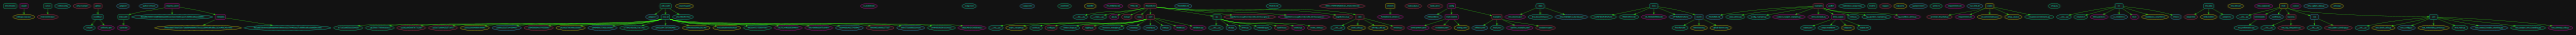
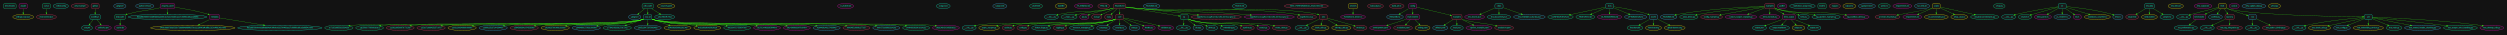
  digraph {
    bgcolor="#121212"
    fontname=Arial
    fontsize=12
    rankdir=TB
    node [color="#00ffcc" fillcolor="#1a1a1a" fontcolor="#00ffcc" fontname=Arial fontsize=12 penwidth=1.5 shape=ellipse style="filled, rounded"]
    edge [color="#39ff14" penwidth=1.2]
    n1 [color="#00ff99" label=".benchmarks" shape=box]
    n2 [color="#ff00cc" label=".claude" shape=box]
    n3 [color="#ffff00" label="settings.local.json"]
    n4 [color="#00ff99" label=".cursor" shape=box]
    n5 [color="#ff3366" label="environment.json"]
    n6 [label=".editorconfig"]
    n7 [color="#ff3366" label=".view.example"]
    n8 [color="#ff3366" label=".github" shape=box]
    n9 [label=workflows shape=box]
    n10 [label="rust.yml"]
    n11 [color="#ff00cc" label="unified-ci.yml"]
    n12 [color="#33ccff" label=".gitignore"]
    n13 [color="#33ccff" label=".python-version"]
    n14 [color="#ff00cc" label=".request_cache" shape=box]
    n15 [color="#00ff99" label=diskcache shape=box]
    n16 [label=ffa518fb7b89ee0d18fedb04a406fc4ce02a734400aa17c66860cd8ca3a86f94]
    n17 [color="#ff00cc" label=metadata shape=box]
    n18 [color="#ff00cc" label="cache.db"]
    n19 [color="#ffff00" label="24e8c6dd873fa1f533e73db884bfd0ff8373c02213846af4dd81c215ed461340.meta"]
    n20 [label="ffa518fb7b89ee0d18fedb04a406fc4ce02a734400aa17c66860cd8ca3a86f94.meta"]
    n21 [color="#00ff99" label=".ruff_cache" shape=box]
    n22 [color="#33ccff" label=".gitignore"]
    n23 [label="0.11.13" shape=box]
    n24 [label="CACHEDIR.TAG"]
    n25 [color="#00ff99" label=10713519855923534359]
    n26 [color="#00ff99" label=11155803779500818161]
    n27 [color="#ff3366" label=11382196500678771589]
    n28 [color="#ff3366" label=12510719994252570073]
    n29 [color="#ffff00" label=12631200340896666887]
    n30 [color="#33ccff" label=13966125137144284407]
    n31 [color="#ff3366" label=15845963941874535983]
    n32 [color="#ffff00" label=16109237969661029393]
    n33 [color="#33ccff" label=16464860270821090388]
    n34 [color="#00ff99" label=17784268203127017362]
    n35 [color="#33ccff" label=2905126473975663483]
    n36 [color="#ffff00" label=3540983050661292340]
    n37 [color="#ffff00" label=4082188180428818328]
    n38 [color="#00ff99" label=4952934727558547987]
    n39 [color="#ff00cc" label=5137136483295384689]
    n40 [color="#ff00cc" label=5814968802907826454]
    n41 [color="#33ccff" label=6294438140227493843]
    n42 [color="#ff3366" label=6842485169081277357]
    n43 [color="#33ccff" label=8060573163882314203]
    n44 [color="#00ff99" label=9040420302961014132]
    n45 [color="#ff00cc" label=9821341426143391622]
    n46 [color="#ffff00" label=".sourcery.yaml"]
    n47 [color="#ff00cc" label="CLAUDE.md"]
    n48 [label="Cargo.lock"]
    n49 [color="#33ccff" label="Cargo.toml"]
    n50 [color="#00ff99" label=LICENSE]
    n51 [color="#ffff00" label=Makefile]
    n52 [color="#ff00cc" label="PLANNING.md"]
    n53 [color="#ff3366" label="PRD.md"]
    n54 [color="#ff3366" label=RAGnificent shape=box]
    n55 [label="__init__.py"]
    n56 [color="#00ff99" label="__main__.py"]
    n57 [color="#ff00cc" label="api.py"]
    n58 [color="#ff3366" label="bs4.pyi"]
    n59 [color="#ff3366" label="cli.py"]
    n60 [color="#ff3366" label=core shape=box]
    n61 [color="#00ff99" label=rag shape=box]
    n62 [color="#ff3366" label="ragnificent_rs.cpython-312-x86_64-linux-gnu.so"]
    n63 [color="#ff00cc" label="ragnificent_rs.cpython-313-x86_64-linux-gnu.so"]
    n64 [color="#ff3366" label="ragnificent_rs.py"]
    n65 [color="#ff3366" label=utils shape=box]
    n66 [label="__init__.py"]
    n67 [color="#ffff00" label="async_scraper.py"]
-   n68 [color="#00ff99" label="cache.py"]
+   n68 [color="#ff3366" label="cache.py"]
    n69 [color="#ff3366" label="config.py"]
    n70 [label="feature_flags.py"]
    n71 [color="#ff3366" label="logging.py"]
    n72 [label="resource_manager.py"]
    n73 [color="#33ccff" label="scraper.py"]
    n74 [color="#33ccff" label="security.py"]
    n75 [color="#33ccff" label="stats.py"]
    n76 [color="#ff00cc" label="throttle.py"]
    n77 [color="#ff00cc" label="validators.py"]
    n78 [label="__init__.py"]
    n79 [color="#33ccff" label="chat.py"]
    n80 [label="demo.py"]
    n81 [label="embedding.py"]
    n82 [color="#ff3366" label="pipeline.py"]
    n83 [color="#ff00cc" label="search.py"]
    n84 [color="#ff3366" label="vector_store.py"]
    n85 [label="__init__.py"]
    n86 [color="#ffff00" label="chunk_utils.py"]
    n87 [color="#ffff00" label="sitemap_utils.py"]
    n88 [color="#ff3366" label="version.py"]
    n89 [color="#33ccff" label="README.md"]
    n90 [label="TASKS.md"]
    n91 [color="#ff3366" label="TEST_PERFORMANCE_ANALYSIS.md"]
    n92 [color="#ffff00" label=benches shape=box]
    n93 [color="#ff00cc" label="RAGnificent_bench.rs"]
    n94 [color="#ff3366" label="build_all.ps1"]
    n95 [color="#ff3366" label="build_all.sh"]
    n96 [color="#ff00cc" label=config shape=box]
    n97 [color="#33ccff" label="README.md"]
    n98 [color="#ff00cc" label=environments shape=box]
    n99 [color="#ff3366" label=examples shape=box]
    n100 [color="#ff00cc" label="development.yaml"]
    n101 [color="#ff3366" label="production.yaml"]
    n102 [color="#ffff00" label="testing.yaml"]
    n103 [color="#33ccff" label="default.yaml"]
    n104 [label="local.json"]
    n105 [color="#ff00cc" label="pipeline_example.yaml"]
    n106 [color="#ff3366" label="production.yaml"]
    n107 [label=data shape=box]
    n108 [color="#ff00cc" label="test_chunks.json"]
    n109 [label="test_documents.json"]
    n110 [color="#33ccff" label="test_embedded_chunks.json"]
    n111 [label=docs shape=box]
    n112 [color="#00ff99" label="CONFIGURATION.md"]
    n113 [color="#00ff99" label="FEATURES.md"]
    n114 [color="#ff00cc" label="JS_RENDERING.md"]
    n115 [color="#33ccff" label="OPTIMIZATION.md"]
    n116 [color="#33ccff" label=assets shape=box]
    n117 [color="#00ff99" label="flowchart.dot"]
    n118 [color="#ffff00" label="flowchart.svg"]
    n119 [color="#ffff00" label="github-banner.svg"]
    n120 [color="#ff3366" label=examples shape=box]
    n121 [color="#33ccff" label="README.md"]
    n122 [color="#00ff99" label="basic_demo.py"]
-   n123 [label="config_example.py"]
+   n123 [color="#ff3366" label="config_example.py"]
    n124 [color="#ff00cc" label="custom_scraper_example.py"]
    n125 [color="#ff00cc" label="demo_formats.py"]
    n126 [color="#ff00cc" label=demo_output shape=box]
    n127 [label="hello.py"]
    n128 [label="rag_pipeline_example.py"]
    n129 [color="#ff00cc" label="rag_workflow_demo.py"]
    n130 [label="output.json"]
    n131 [label="output.markdown"]
    n132 [color="#ffff00" label="output.md"]
    n133 [label="output.xml"]
    n134 [color="#ff00cc" label=justfile]
    n135 [label="markdown_scraper.log"]
    n136 [color="#00ff99" label=models shape=box]
    n137 [color="#ff3366" label="mypy.ini"]
    n138 [color="#ffff00" label="output.md"]
    n139 [color="#33ccff" label="pyproject.toml"]
    n140 [color="#00ff99" label="pytest.ini"]
    n141 [color="#ff00cc" label="requirements.txt"]
    n142 [color="#33ccff" label="run_tests.sh"]
    n143 [color="#ffff00" label=scripts shape=box]
    n144 [color="#ff3366" label="generate_flowchart.py"]
    n145 [color="#ff00cc" label="requirements.txt"]
    n146 [color="#ffff00" label="run_benchmarks.ps1"]
    n147 [color="#ffff00" label="setup_viz.ps1"]
    n148 [color="#00ff99" label="visualize_benchmarks.py"]
    n149 [color="#00ff99" label="setup.py"]
    n150 [label=src shape=box]
    n151 [label="__init__.py"]
    n152 [color="#00ff99" label="chunker.rs"]
    n153 [color="#ff00cc" label="html_parser.rs"]
    n154 [color="#33ccff" label="js_renderer.rs"]
    n155 [color="#ff00cc" label="lib.rs"]
    n156 [color="#ffff00" label="markdown_converter.rs"]
    n157 [color="#33ccff" label="tests.rs"]
    n158 [label=test_data shape=box]
    n159 [color="#ff3366" label="large.html"]
    n160 [color="#ffff00" label="medium.html"]
    n161 [label="sample.md"]
    n162 [color="#ffff00" label="test_links.txt"]
    n163 [color="#ff00cc" label="test_output.md"]
    n164 [color="#ffff00" label=tests shape=box]
    n165 [label="__init__.py"]
    n166 [color="#ff00cc" label=benchmarks shape=box]
    n167 [color="#33ccff" label="conftest.py"]
    n168 [color="#ff3366" label=sourcery shape=box]
    n169 [color="#33ccff" label=rust shape=box]
    n170 [label=unit shape=box]
    n171 [label="test_performance.py"]
    n172 [label="__init__.py"]
    n173 [color="#ff3366" label="test_rag_integration.py"]
    n174 [label="__init__.py"]
    n175 [color="#ff3366" label="test_python_bindings.py"]
    n176 [label="__init__.py"]
    n177 [color="#ffff00" label="test_chunk_utils.py"]
    n178 [color="#33ccff" label="test_config.py"]
    n179 [color="#ffff00" label="test_embedding_service.py"]
    n180 [color="#00ff99" label="test_main.py"]
    n181 [color="#33ccff" label="test_nested_header_chunking.py"]
    n182 [color="#00ff99" label="test_scraper_error_handling.py"]
    n183 [color="#ff00cc" label="test_sitemap_utils.py"]
    n184 [color="#ff00cc" label="uv.lock"]
    n185 [color="#33ccff" label="view_qdrant_data.py"]
    n186 [color="#ffff00" label="webui.py"]
    n2 -> n3
    n4 -> n5
    n8 -> n9
    n9 -> n10
    n9 -> n11
    n14 -> n15
    n14 -> n16
    n14 -> n17
    n15 -> n18
    n17 -> n19
    n17 -> n20
    n21 -> n22
    n21 -> n23
    n21 -> n24
    n23 -> n25
    n23 -> n26
    n23 -> n27
    n23 -> n28
    n23 -> n29
    n23 -> n30
    n23 -> n31
    n23 -> n32
    n23 -> n33
    n23 -> n34
    n23 -> n35
    n23 -> n36
    n23 -> n37
    n23 -> n38
    n23 -> n39
    n23 -> n40
    n23 -> n41
    n23 -> n42
    n23 -> n43
    n23 -> n44
    n23 -> n45
    n54 -> n55
    n54 -> n56
    n54 -> n57
    n54 -> n58
    n54 -> n59
    n54 -> n60
    n54 -> n61
    n54 -> n62
    n54 -> n63
    n54 -> n64
    n54 -> n65
    n60 -> n66
    n60 -> n67
    n60 -> n68
    n60 -> n69
    n60 -> n70
    n60 -> n71
    n60 -> n72
    n60 -> n73
    n60 -> n74
    n60 -> n75
    n60 -> n76
    n60 -> n77
    n61 -> n78
    n61 -> n79
    n61 -> n80
    n61 -> n81
    n61 -> n82
    n61 -> n83
    n61 -> n84
    n65 -> n85
    n65 -> n86
    n65 -> n87
    n65 -> n88
    n92 -> n93
    n96 -> n97
    n96 -> n98
    n96 -> n99
    n98 -> n100
    n98 -> n101
    n98 -> n102
    n99 -> n103
    n99 -> n104
    n99 -> n105
    n99 -> n106
    n107 -> n108
    n107 -> n109
    n107 -> n110
    n111 -> n112
    n111 -> n113
    n111 -> n114
    n111 -> n115
    n111 -> n116
    n116 -> n117
    n116 -> n118
    n116 -> n119
    n120 -> n121
    n120 -> n122
    n120 -> n123
    n120 -> n124
    n120 -> n125
    n120 -> n126
    n120 -> n127
    n120 -> n128
    n120 -> n129
    n126 -> n130
    n126 -> n131
    n126 -> n132
    n126 -> n133
    n143 -> n144
    n143 -> n145
    n143 -> n146
    n143 -> n147
    n143 -> n148
    n150 -> n151
    n150 -> n152
    n150 -> n153
    n150 -> n154
    n150 -> n155
    n150 -> n156
    n150 -> n157
    n158 -> n159
    n158 -> n160
    n158 -> n161
    n164 -> n165
    n164 -> n166
    n164 -> n167
    n164 -> n168
    n164 -> n169
    n164 -> n170
    n166 -> n171
    n168 -> n172
    n168 -> n173
    n169 -> n174
    n169 -> n175
    n170 -> n176
    n170 -> n177
    n170 -> n178
    n170 -> n179
    n170 -> n180
    n170 -> n181
    n170 -> n182
    n170 -> n183
  }
